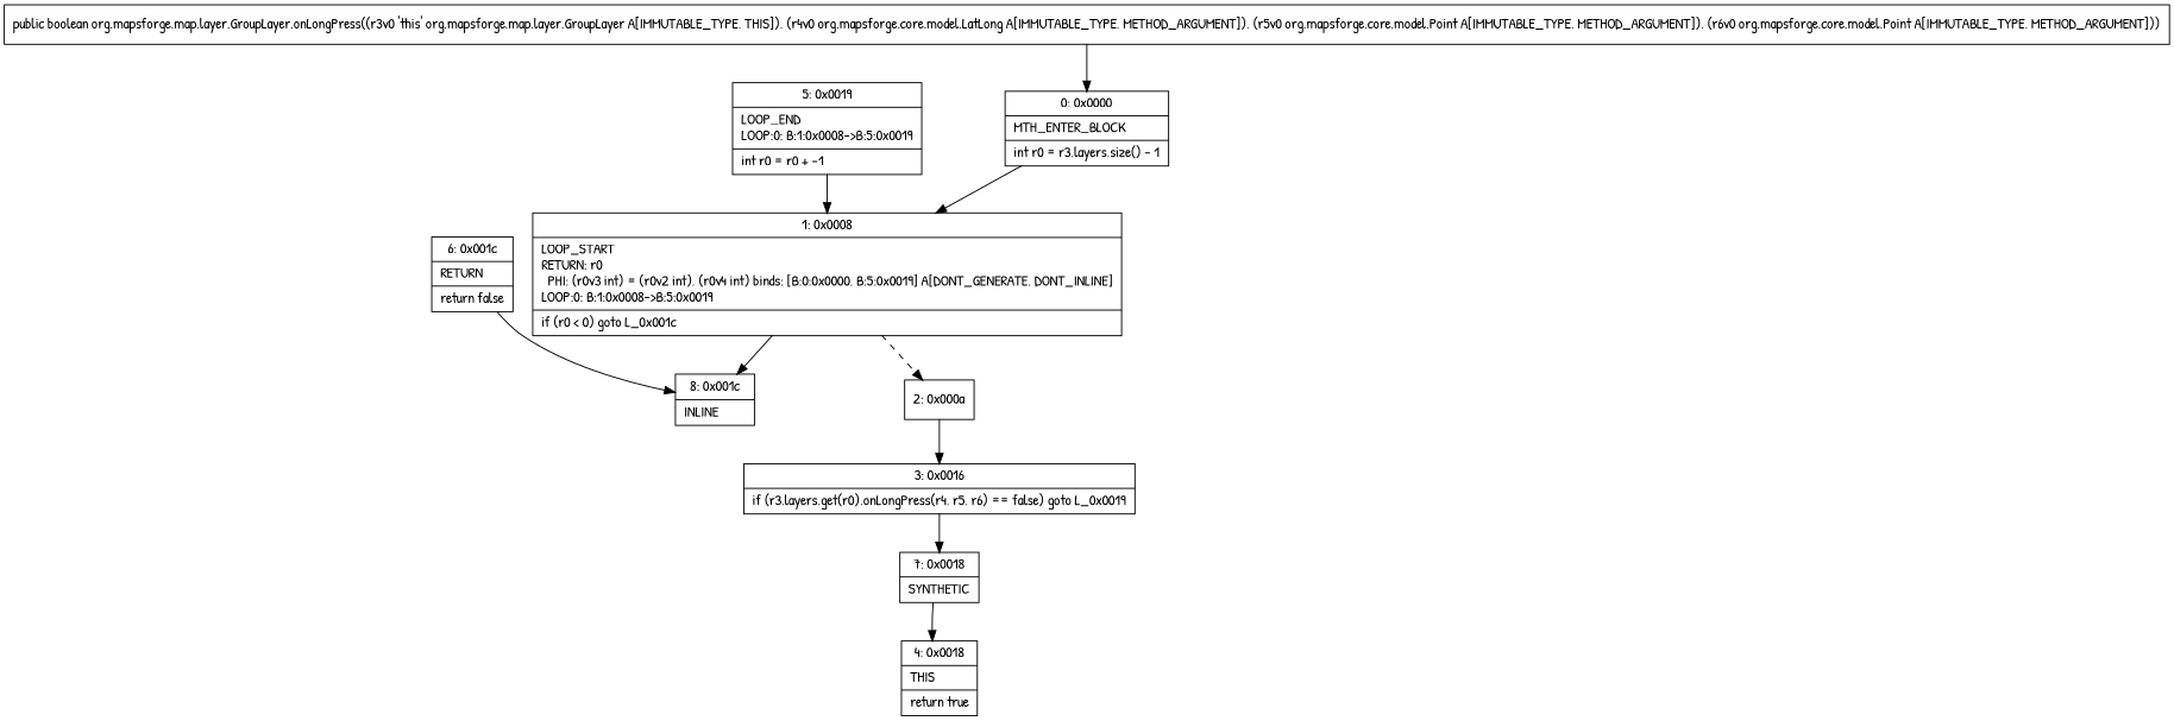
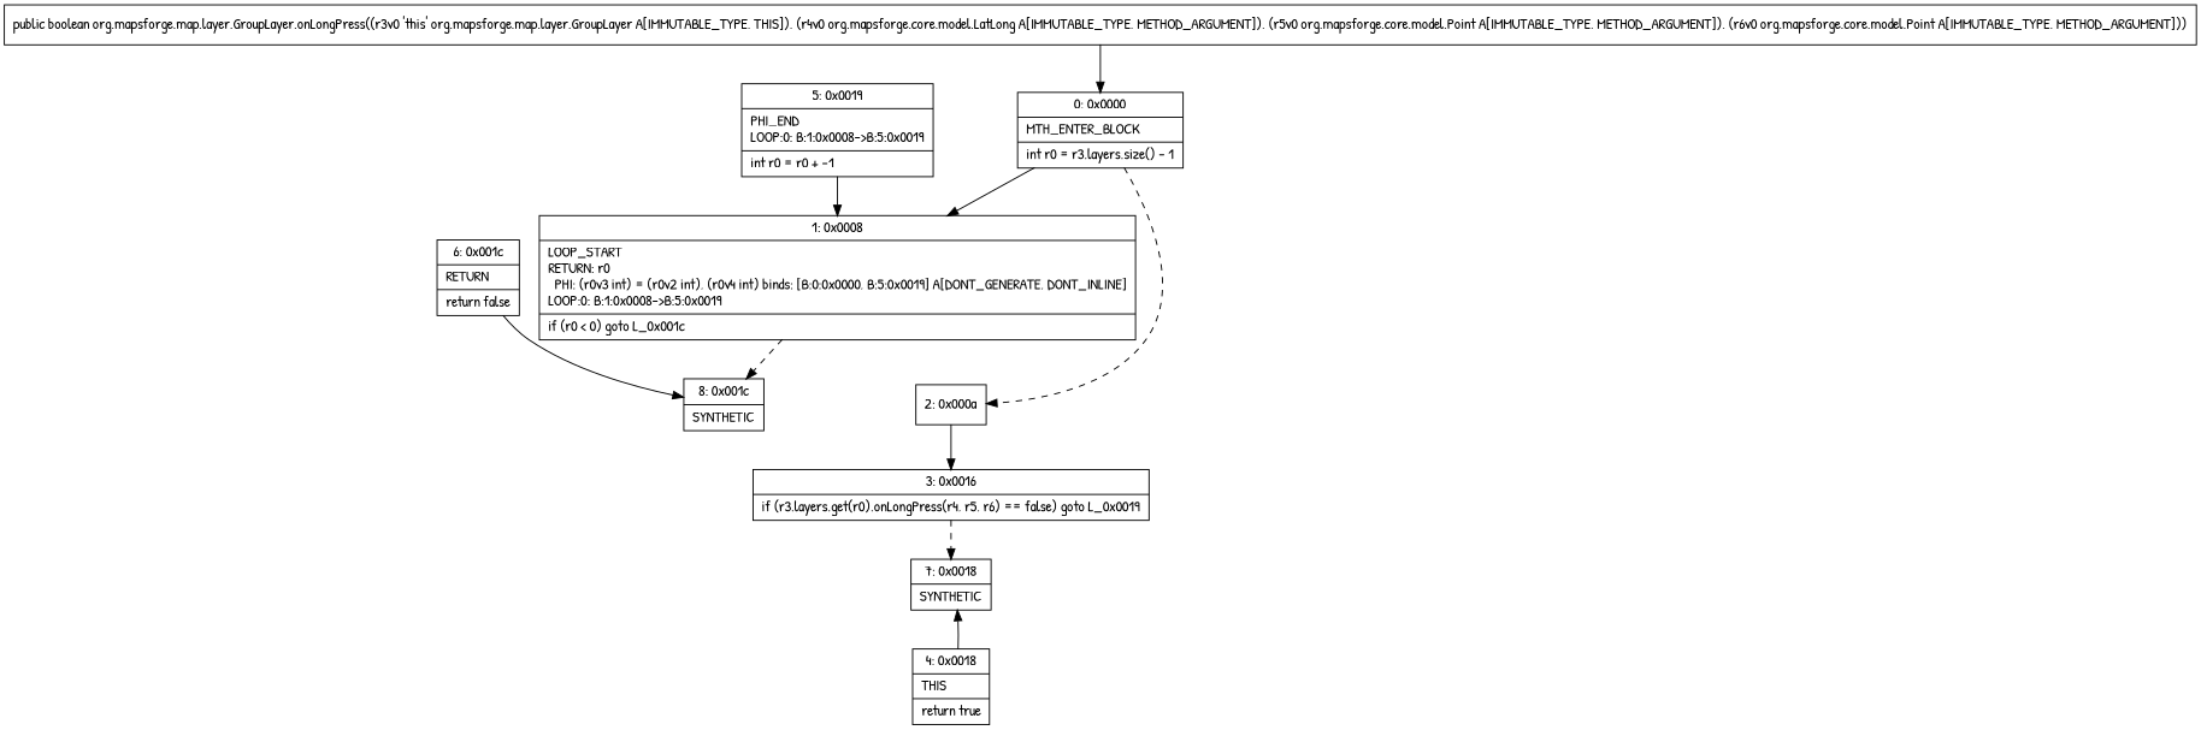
  digraph {
    fontname="Patrick Hand"
    node [fontname="Patrick Hand" shape=record]
    edge [fontname="Patrick Hand"]
    n1 [label="{0\:\ 0x0000|MTH_ENTER_BLOCK\l|int r0 = r3.layers.size() \- 1\l}"]
    n2 [label="{1\:\ 0x0008|LOOP_START\lRETURN: r0 \l  PHI: (r0v3 int) = (r0v2 int), (r0v4 int) binds: [B:0:0x0000, B:5:0x0019] A[DONT_GENERATE, DONT_INLINE]\lLOOP:0: B:1:0x0008\-\>B:5:0x0019\l|if (r0 \< 0) goto L_0x001c\l}"]
    n3 [label="{2\:\ 0x000a}"]
-   n4 [label="{8\:\ 0x001c|INLINE\l}"]
+   n4 [label="{8\:\ 0x001c|SYNTHETIC\l}"]
    n5 [label="{3\:\ 0x0016|if (r3.layers.get(r0).onLongPress(r4, r5, r6) == false) goto L_0x0019\l}"]
    n6 [label="{7\:\ 0x0018|SYNTHETIC\l}"]
-   n7 [label="{5\:\ 0x0019|LOOP_END\lLOOP:0: B:1:0x0008\-\>B:5:0x0019\l|int r0 = r0 + \-1\l}"]
+   n7 [label="{5\:\ 0x0019|PHI_END\lLOOP:0: B:1:0x0008\-\>B:5:0x0019\l|int r0 = r0 + \-1\l}"]
    n8 [label="{4\:\ 0x0018|THIS\l|return true\l}"]
    n9 [label="{6\:\ 0x001c|RETURN\l|return false\l}"]
    n10 [label="{public boolean org.mapsforge.map.layer.GroupLayer.onLongPress((r3v0 'this' org.mapsforge.map.layer.GroupLayer A[IMMUTABLE_TYPE, THIS]), (r4v0 org.mapsforge.core.model.LatLong A[IMMUTABLE_TYPE, METHOD_ARGUMENT]), (r5v0 org.mapsforge.core.model.Point A[IMMUTABLE_TYPE, METHOD_ARGUMENT]), (r6v0 org.mapsforge.core.model.Point A[IMMUTABLE_TYPE, METHOD_ARGUMENT])) }"]
    n1 -> n2
-   n2 -> n3 [style=dashed]
-   n2 -> n4
+   n1 -> n3 [style=dashed]
+   n2 -> n4 [style=dashed]
    n3 -> n5
-   n5 -> n6 [style=solid]
-   n6 -> n8
+   n5 -> n6 [style=dashed]
+   n8 -> n6
    n7 -> n2
    n9 -> n4
    n10 -> n1
  }
